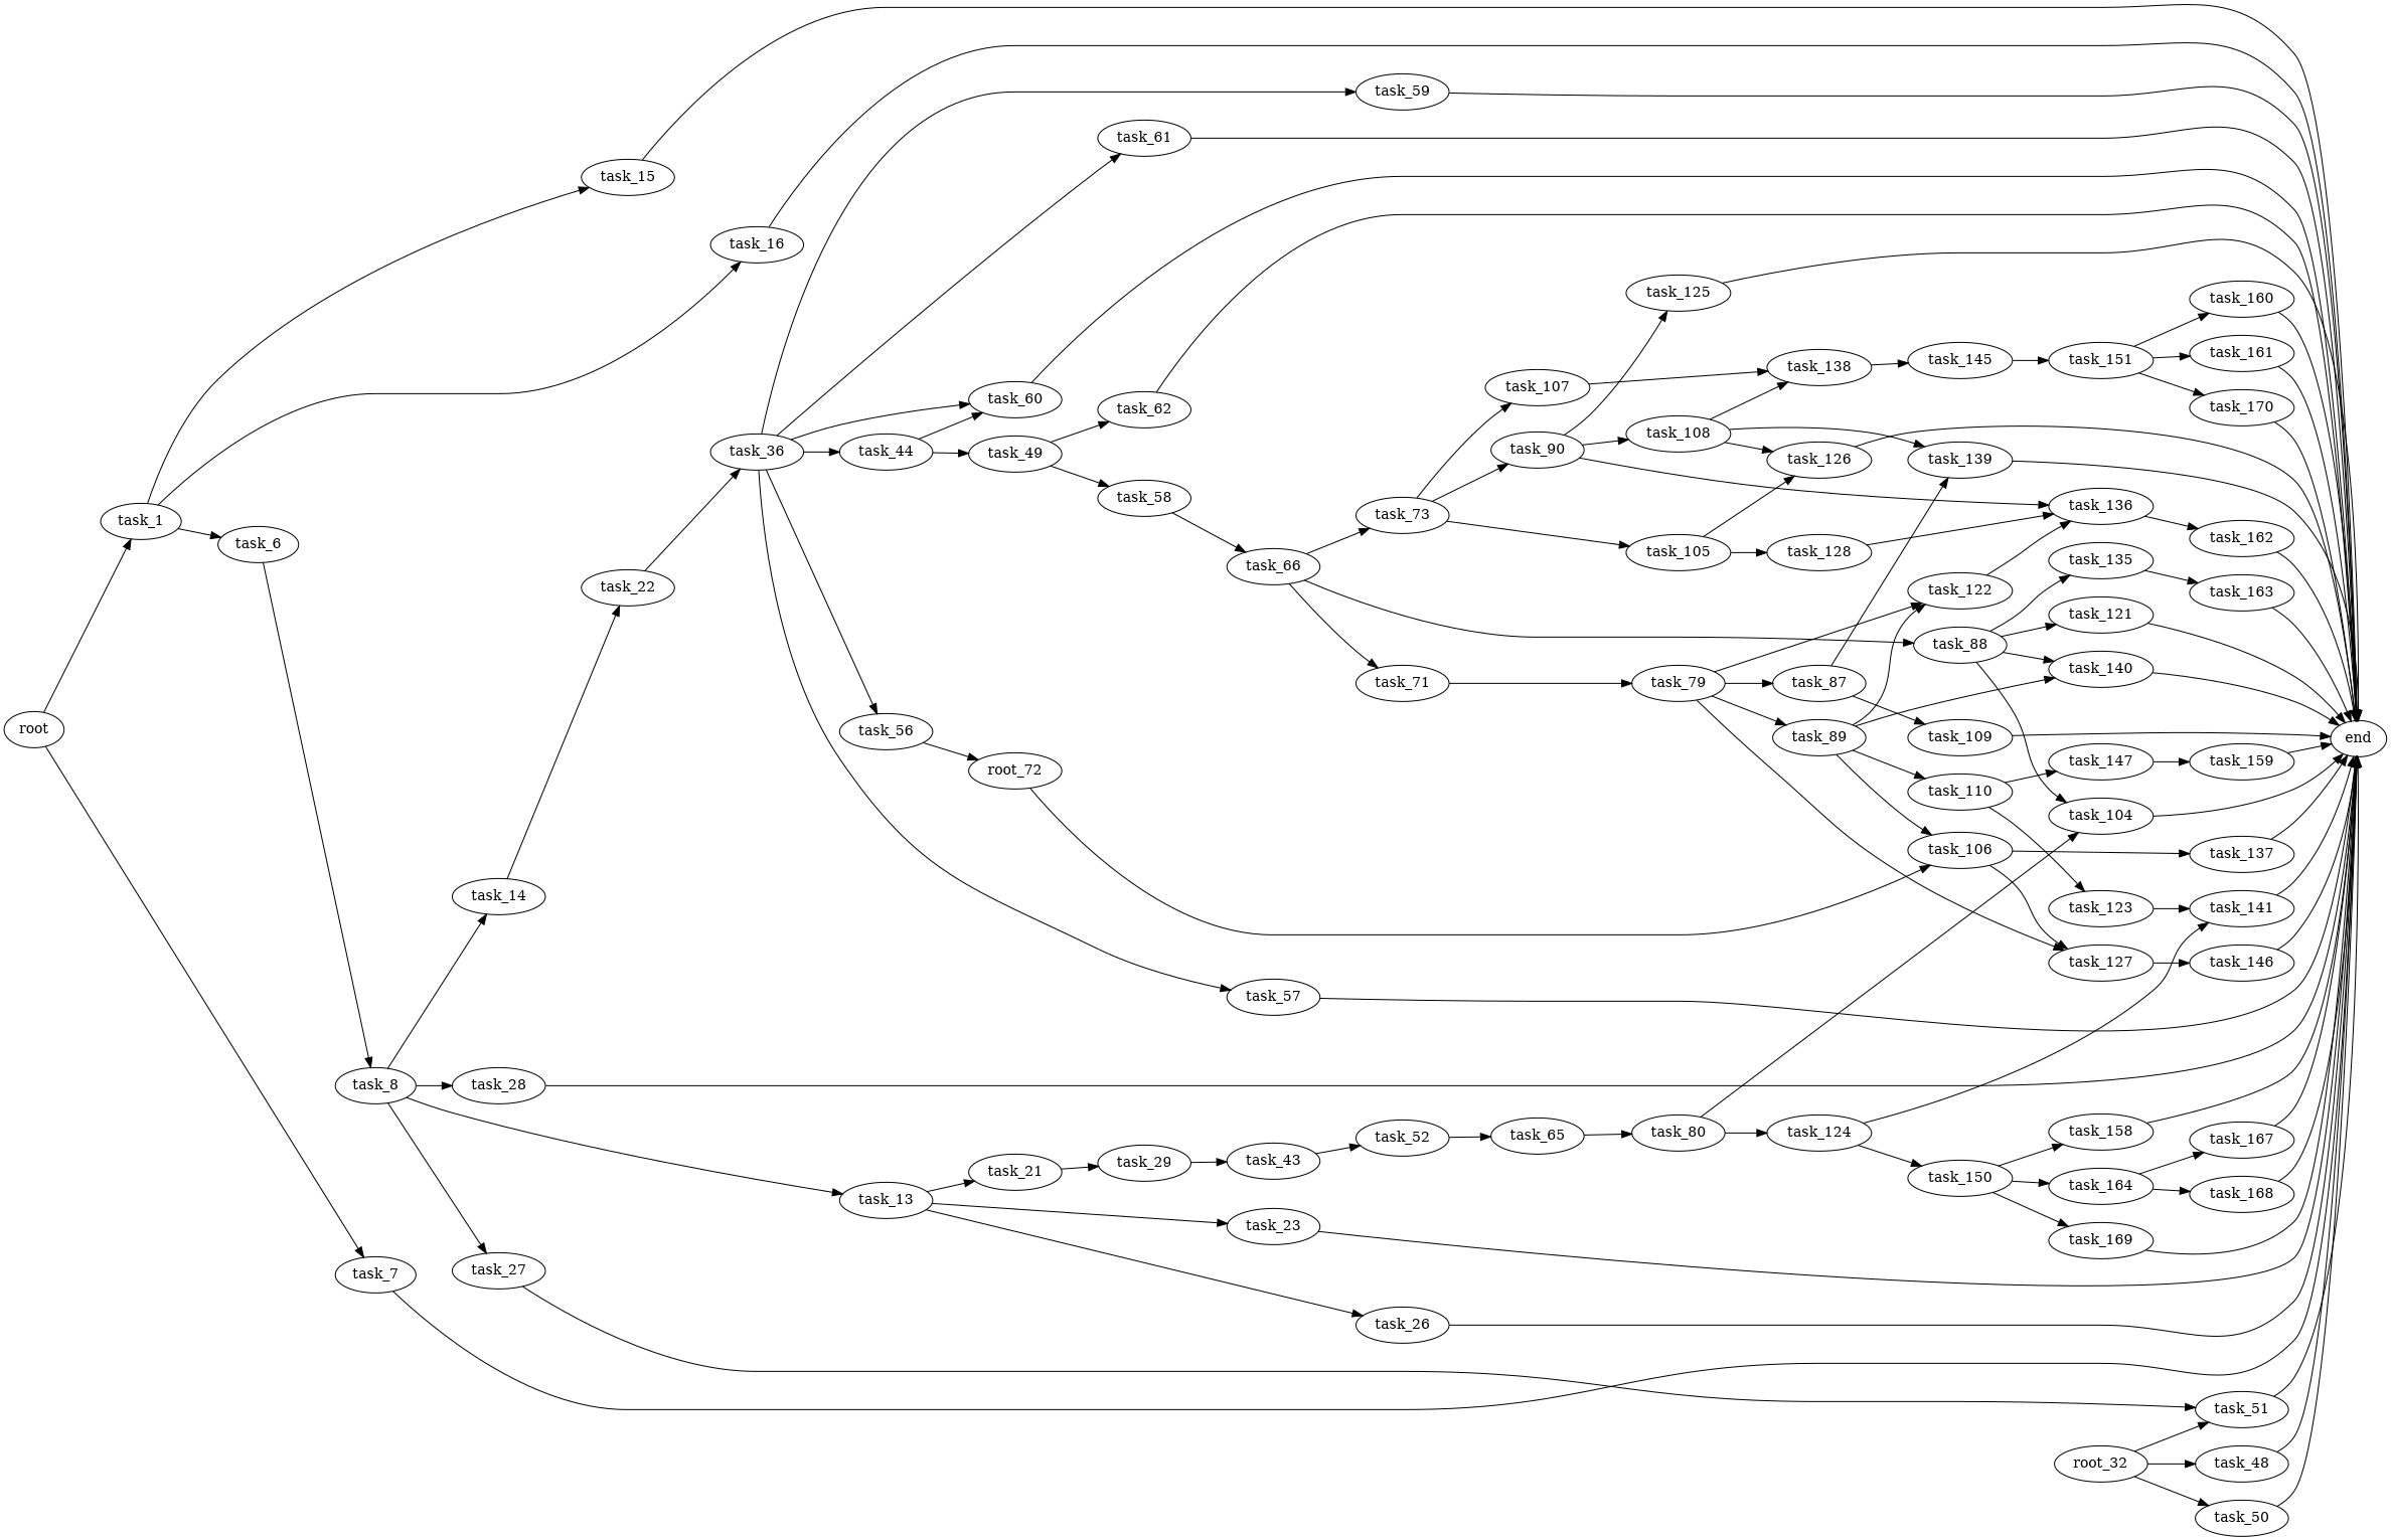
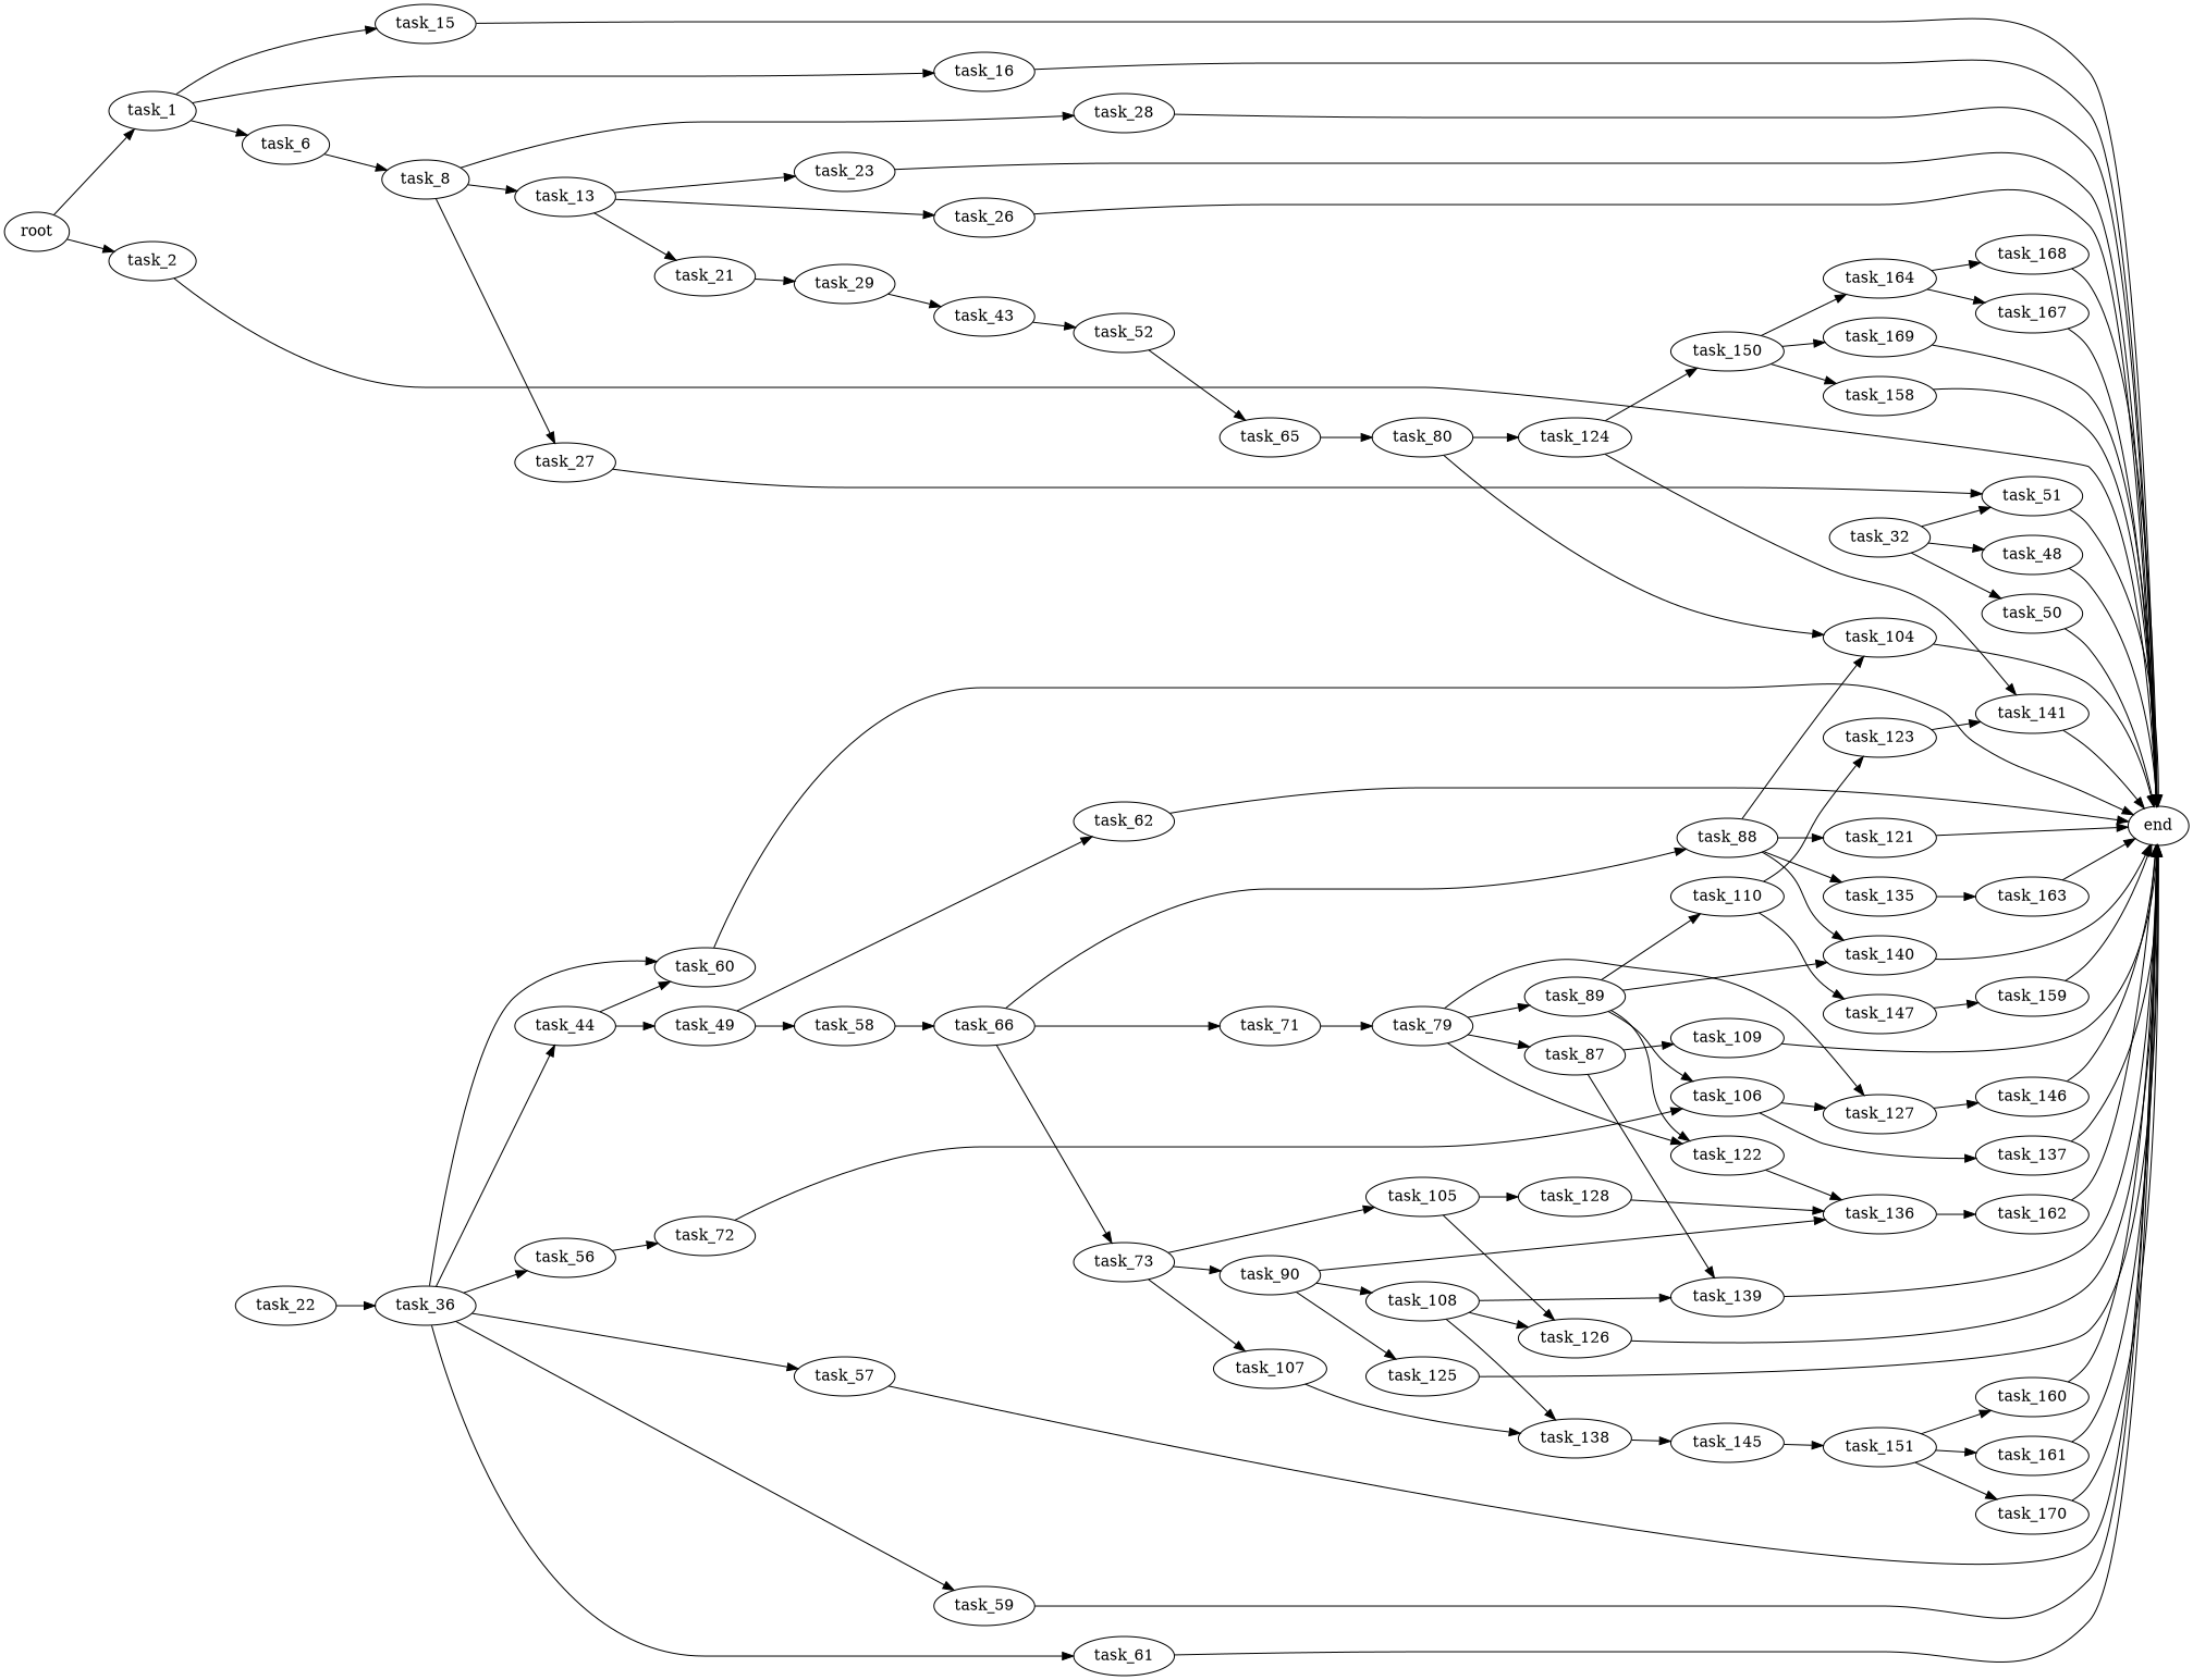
  digraph {
    rankdir=LR
    root
    task_1
-   task_2 [label=task_7]
+   task_2
    task_6
    task_15
    task_16
    end
    task_8
    task_13
-   task_14
    task_27
    task_28
    task_21
    task_23
    task_26
    task_22
    task_51
    task_29
    task_36
-   task_32 [label=root_32]
+   task_32
    task_48
    task_50
    task_43
    task_44
    task_56
    task_57
    task_59
    task_60
    task_61
    task_52
    task_49
-   task_72 [label=root_72]
+   task_72
    task_65
    task_58
    task_62
    task_106
    task_80
    task_66
    task_71
    task_73
    task_88
    task_104
    task_124
    task_127
    task_137
    task_79
    task_90
    task_105
    task_107
    task_121
    task_135
    task_140
    task_141
    task_150
    task_87
    task_89
    task_122
    task_108
    task_125
    task_136
    task_126
    task_128
    task_138
    task_163
    task_109
    task_139
    task_110
    task_146
    task_162
    task_145
    task_123
    task_147
    task_158
    task_164
    task_169
    task_159
    task_151
    task_167
    task_168
    task_160
    task_161
    task_170
    root -> task_1
    root -> task_2
    task_1 -> task_6
    task_1 -> task_15
    task_1 -> task_16
    task_2 -> end
    task_6 -> task_8
    task_15 -> end
    task_16 -> end
    task_8 -> task_13
-   task_8 -> task_14
    task_8 -> task_27
    task_8 -> task_28
    task_13 -> task_21
    task_13 -> task_23
    task_13 -> task_26
-   task_14 -> task_22
    task_27 -> task_51
    task_28 -> end
    task_21 -> task_29
    task_23 -> end
    task_26 -> end
    task_22 -> task_36
    task_51 -> end
    task_29 -> task_43
    task_36 -> task_44
    task_36 -> task_56
    task_36 -> task_57
    task_36 -> task_59
    task_36 -> task_60
    task_36 -> task_61
    task_32 -> task_51
    task_32 -> task_48
    task_32 -> task_50
    task_48 -> end
    task_50 -> end
    task_43 -> task_52
    task_44 -> task_60
    task_44 -> task_49
    task_56 -> task_72
    task_57 -> end
    task_59 -> end
    task_60 -> end
    task_61 -> end
    task_52 -> task_65
    task_49 -> task_58
    task_49 -> task_62
    task_72 -> task_106
    task_65 -> task_80
    task_58 -> task_66
    task_62 -> end
    task_106 -> task_127
    task_106 -> task_137
    task_80 -> task_104
    task_80 -> task_124
    task_66 -> task_71
    task_66 -> task_73
    task_66 -> task_88
    task_71 -> task_79
    task_73 -> task_90
    task_73 -> task_105
    task_73 -> task_107
    task_88 -> task_104
    task_88 -> task_121
    task_88 -> task_135
    task_88 -> task_140
    task_104 -> end
    task_124 -> task_141
    task_124 -> task_150
    task_127 -> task_146
    task_137 -> end
    task_79 -> task_127
    task_79 -> task_87
    task_79 -> task_89
    task_79 -> task_122
    task_90 -> task_108
    task_90 -> task_125
    task_90 -> task_136
    task_105 -> task_126
    task_105 -> task_128
    task_107 -> task_138
    task_121 -> end
    task_135 -> task_163
    task_140 -> end
    task_141 -> end
    task_150 -> task_158
    task_150 -> task_164
    task_150 -> task_169
    task_87 -> task_109
    task_87 -> task_139
    task_89 -> task_106
    task_89 -> task_140
    task_89 -> task_122
    task_89 -> task_110
    task_122 -> task_136
    task_108 -> task_126
    task_108 -> task_138
    task_108 -> task_139
    task_125 -> end
    task_136 -> task_162
    task_126 -> end
    task_128 -> task_136
    task_138 -> task_145
    task_163 -> end
    task_109 -> end
    task_139 -> end
    task_110 -> task_123
    task_110 -> task_147
    task_146 -> end
    task_162 -> end
    task_145 -> task_151
    task_123 -> task_141
    task_147 -> task_159
    task_158 -> end
    task_164 -> task_167
    task_164 -> task_168
    task_169 -> end
    task_159 -> end
    task_151 -> task_160
    task_151 -> task_161
    task_151 -> task_170
    task_167 -> end
    task_168 -> end
    task_160 -> end
    task_161 -> end
    task_170 -> end
  }
